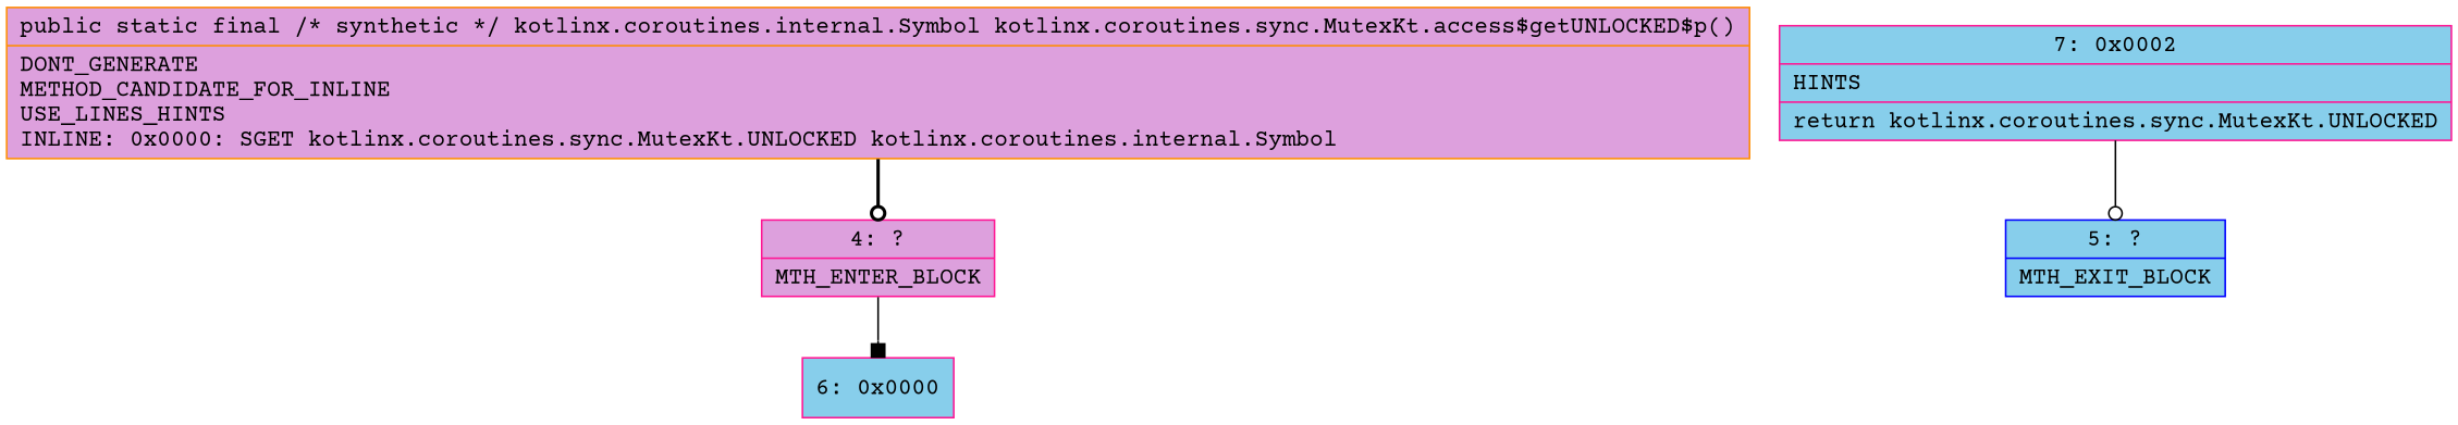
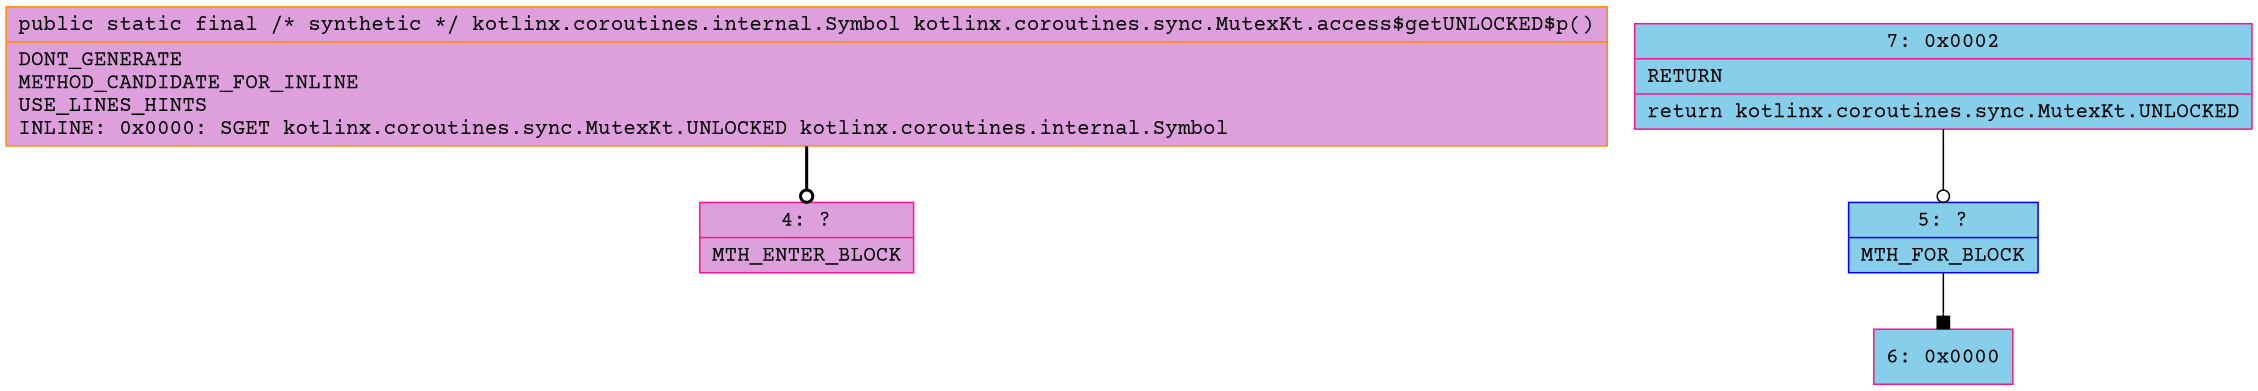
  digraph {
    fontname="Courier Prime"
    node [color=deeppink fillcolor=skyblue fontname="Courier Prime" shape=record style=filled]
    edge [arrowhead=odot fontname="Courier Prime" style=solid]
    n1 [fillcolor=plum label="{4\:\ ?|MTH_ENTER_BLOCK\l}"]
    n2 [label="{6\:\ 0x0000}"]
-   n3 [label="{7\:\ 0x0002|HINTS\l|return kotlinx.coroutines.sync.MutexKt.UNLOCKED\l}"]
-   n4 [color=blue label="{5\:\ ?|MTH_EXIT_BLOCK\l}"]
+   n3 [label="{7\:\ 0x0002|RETURN\l|return kotlinx.coroutines.sync.MutexKt.UNLOCKED\l}"]
+   n4 [color=blue label="{5\:\ ?|MTH_FOR_BLOCK\l}"]
    n5 [color=darkorange fillcolor=plum label="{public static final \/* synthetic *\/ kotlinx.coroutines.internal.Symbol kotlinx.coroutines.sync.MutexKt.access$getUNLOCKED$p()  | DONT_GENERATE\lMETHOD_CANDIDATE_FOR_INLINE\lUSE_LINES_HINTS\lINLINE: 0x0000: SGET   kotlinx.coroutines.sync.MutexKt.UNLOCKED kotlinx.coroutines.internal.Symbol\l}"]
-   n1 -> n2 [arrowhead=box]
+   n4 -> n2 [arrowhead=box]
    n3 -> n4
    n5 -> n1 [style=bold]
  }
